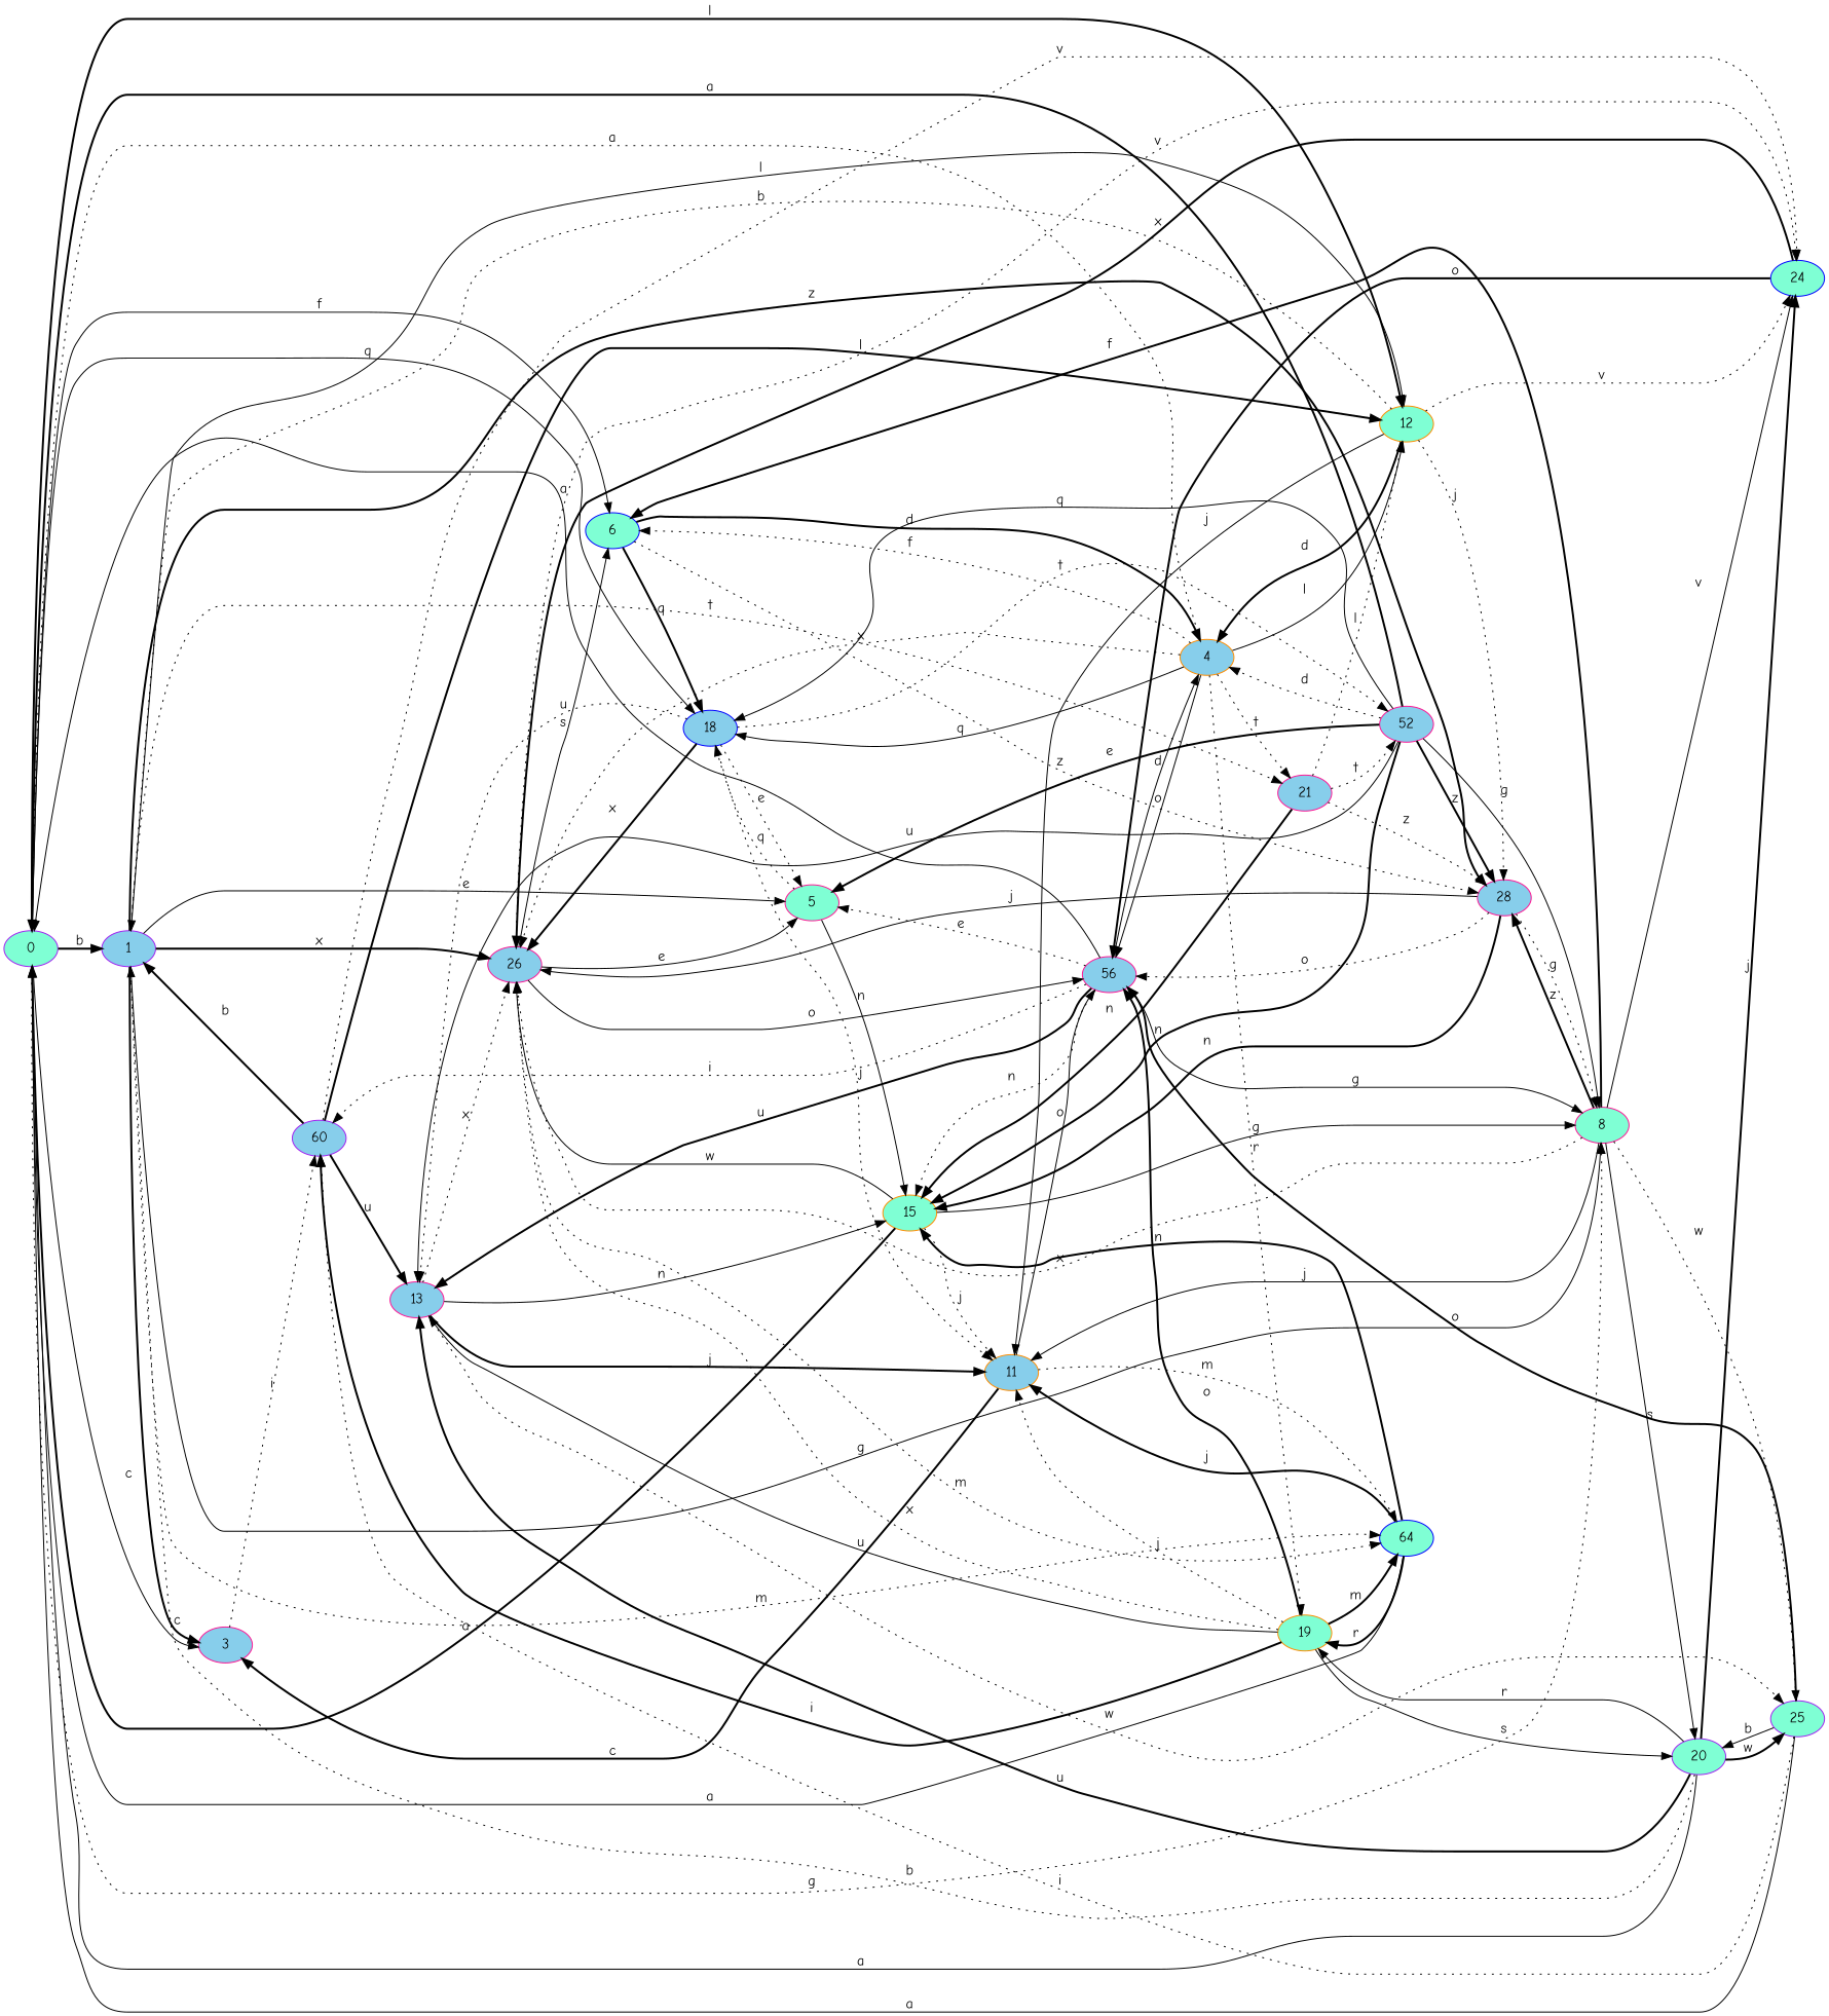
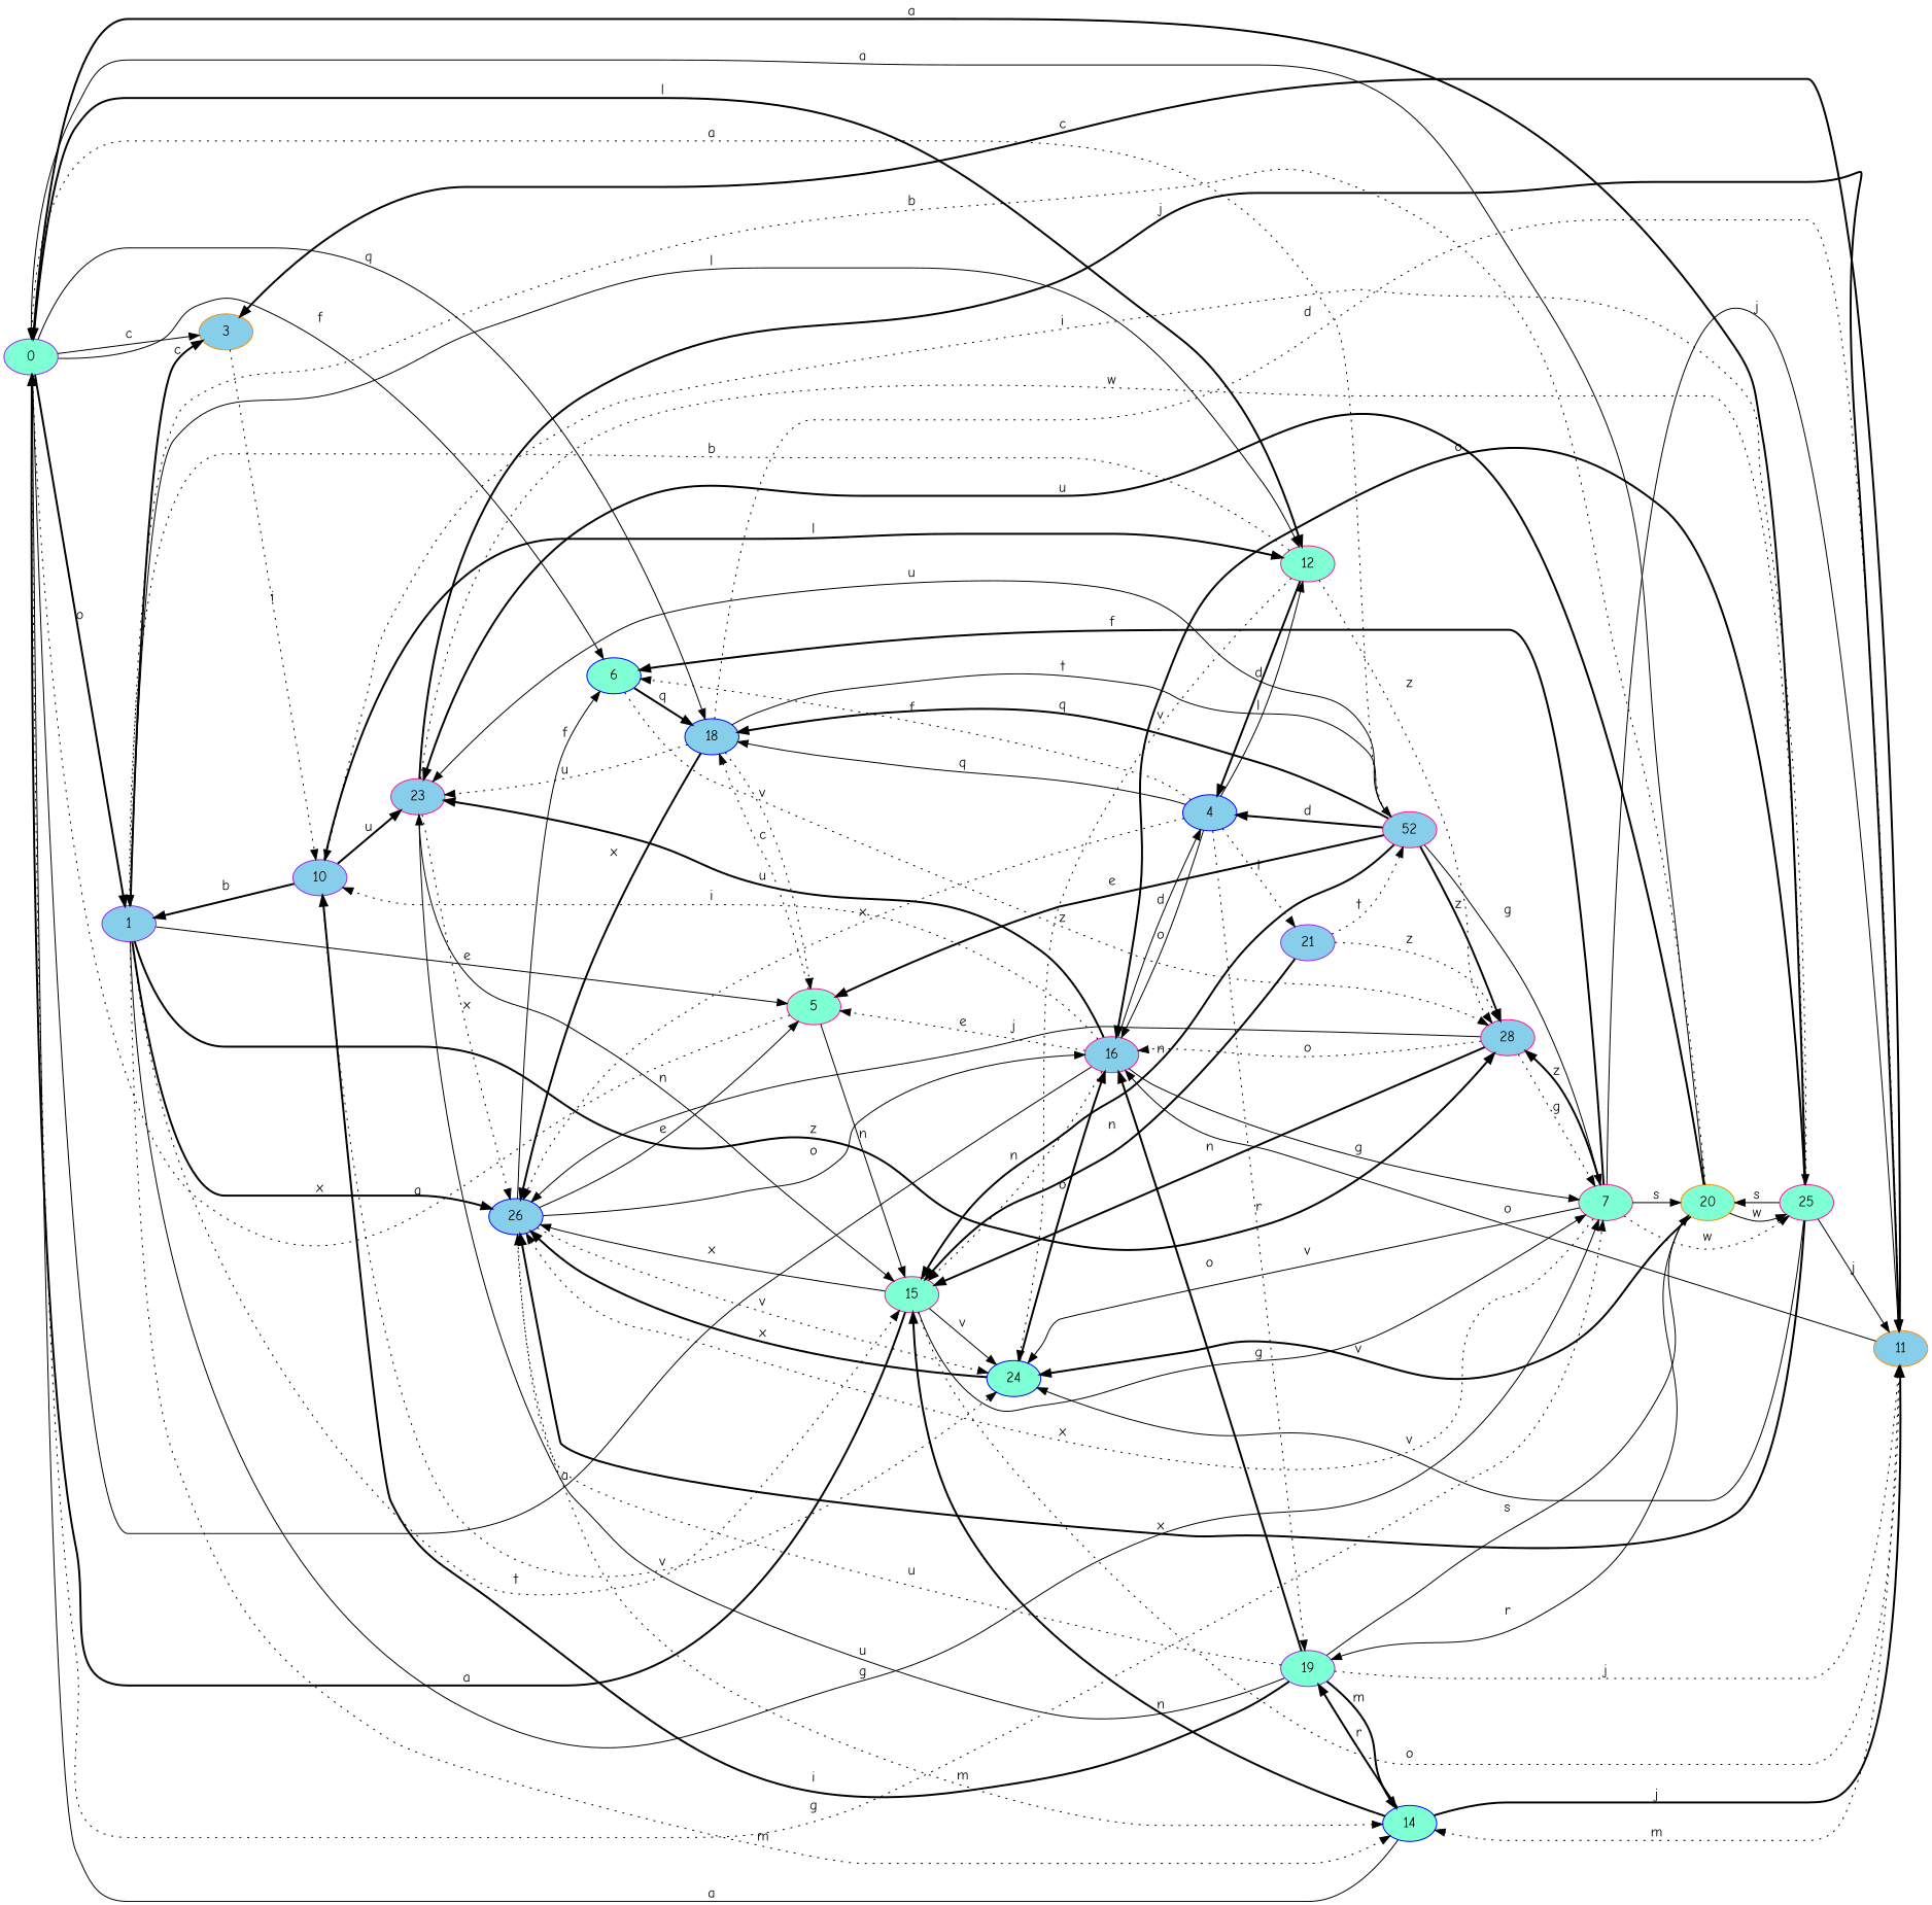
  strict digraph {
    fontname="Comic Neue"
    rankdir=LR
    node [color=purple fillcolor=skyblue fontname="Comic Neue" style=filled]
    edge [fontname="Comic Neue" style=bold]
    0 [fillcolor=aquamarine]
    1
-   3 [color=deeppink]
+   3 [color=darkorange]
    6 [color=blue fillcolor=aquamarine]
-   8 [color=deeppink fillcolor=aquamarine]
-   12 [color=darkorange fillcolor=aquamarine]
+   8 [color=deeppink fillcolor=aquamarine label=7]
+   12 [color=deeppink fillcolor=aquamarine]
    18 [color=blue]
    5 [color=deeppink fillcolor=aquamarine]
-   14 [color=blue fillcolor=aquamarine label=64]
-   21 [color=deeppink]
-   26 [color=deeppink]
+   14 [color=blue fillcolor=aquamarine]
+   21
+   26 [color=blue]
    28 [color=deeppink]
-   10 [label=60]
-   4 [color=darkorange]
+   10
+   4 [color=blue]
    11 [color=darkorange]
-   20 [fillcolor=aquamarine]
+   20 [color=darkorange fillcolor=aquamarine]
    24 [color=blue fillcolor=aquamarine]
-   25 [fillcolor=aquamarine]
-   23 [color=deeppink label=13]
+   25 [color=deeppink fillcolor=aquamarine]
+   23 [color=deeppink]
    n20 [color=deeppink label=52]
-   15 [color=darkorange fillcolor=aquamarine]
-   19 [color=darkorange fillcolor=aquamarine]
-   16 [color=deeppink label=56]
-   0 -> 1 [label=b]
+   15 [color=deeppink fillcolor=aquamarine]
+   19 [fillcolor=aquamarine]
+   16 [color=deeppink]
+   0 -> 1 [label=o]
    0 -> 3 [label=c style=solid]
    0 -> 6 [label=f style=solid]
    0 -> 8 [label=g style=dotted]
    0 -> 12 [label=l]
    0 -> 18 [label=q style=solid]
    1 -> 3 [label=c]
    1 -> 8 [label=g style=solid]
    1 -> 12 [label=l style=solid]
    1 -> 5 [label=e style=solid]
    1 -> 14 [label=m style=dotted]
-   1 -> 21 [label=t style=dotted]
+   1 -> 15 [label=t style=dotted]
    1 -> 26 [label=x]
    1 -> 28 [label=z]
    3 -> 10 [label=i style=dotted]
    6 -> 18 [label=q]
    6 -> 28 [label=z style=dotted]
-   6 -> 4 [label=d]
    8 -> 6 [label=f]
    8 -> 26 [label=x style=dotted]
    8 -> 28 [label=z]
    8 -> 11 [label=j style=solid]
    8 -> 20 [label=s style=solid]
    8 -> 24 [label=v style=solid]
    8 -> 25 [label=w style=dotted]
    12 -> 1 [label=b style=dotted]
-   12 -> 28 [label=j style=dotted]
+   12 -> 28 [label=z style=dotted]
    12 -> 4 [label=d]
    12 -> 24 [label=v style=dotted]
-   18 -> 5 [label=e style=dotted]
+   18 -> 5 [label=v style=dotted]
    18 -> 26 [label=x]
-   18 -> 11 [label=j style=dotted]
+   18 -> 11 [label=d style=dotted]
    18 -> 23 [label=u style=dotted]
-   18 -> n20 [label=t style=dotted]
-   5 -> 18 [label=q style=dotted]
+   18 -> n20 [label=t style=solid]
+   5 -> 18 [label=c style=dotted]
    5 -> 15 [label=n style=solid]
    14 -> 0 [label=a style=solid]
    14 -> 11 [label=j]
    14 -> 15 [label=n]
    14 -> 19 [label=r]
-   21 -> 12 [label=l style=dotted]
    21 -> 28 [label=z style=dotted]
    21 -> n20 [label=t style=dotted]
    21 -> 15 [label=n]
-   26 -> 6 [label=s style=solid]
+   26 -> 6 [label=f style=solid]
    26 -> 5 [label=e style=solid]
    26 -> 14 [label=m style=dotted]
    26 -> 24 [label=v style=dotted]
    26 -> 16 [label=o style=solid]
    28 -> 8 [label=g style=dotted]
    28 -> 26 [label=j style=solid]
    28 -> 15 [label=n]
    28 -> 16 [label=o style=dotted]
    10 -> 1 [label=b]
    10 -> 12 [label=l]
    10 -> 24 [label=v style=dotted]
    10 -> 23 [label=u]
-   4 -> 0 [label=a style=dotted]
+   5 -> 0 [label=a style=dotted]
    4 -> 6 [label=f style=dotted]
    4 -> 12 [label=l style=solid]
    4 -> 18 [label=q style=solid]
    4 -> 21 [label=t style=dotted]
    4 -> 26 [label=x style=dotted]
    4 -> 19 [label=r style=dotted]
    4 -> 16 [label=o style=solid]
    11 -> 3 [label=c]
    11 -> 14 [label=m style=dotted]
    11 -> 16 [label=o style=solid]
    20 -> 0 [label=a style=solid]
    20 -> 1 [label=b style=dotted]
-   20 -> 24 [label=j]
-   20 -> 25 [label=w]
+   20 -> 24 [label=v]
+   20 -> 25 [label=w style=solid]
    20 -> 23 [label=u]
    20 -> 19 [label=r style=solid]
    24 -> 26 [label=x]
    24 -> 16 [label=o]
-   25 -> 0 [label=a style=solid]
+   25 -> 0 [label=a]
+   25 -> 26 [label=x]
    25 -> 10 [label=i style=dotted]
-   12 -> 11 [label=j style=solid]
-   25 -> 20 [label=b style=solid]
+   25 -> 11 [label=j style=solid]
+   25 -> 20 [label=s style=solid]
+   25 -> 24 [label=v style=solid]
    25 -> 16 [label=o]
    23 -> 26 [label=x style=dotted]
    23 -> 11 [label=j]
    23 -> 25 [label=w style=dotted]
    23 -> 15 [label=n style=solid]
-   n20 -> 0 [label=a]
+   n20 -> 0 [label=a style=dotted]
    n20 -> 8 [label=g style=solid]
-   n20 -> 18 [label=q style=solid]
+   n20 -> 18 [label=q]
    n20 -> 5 [label=e]
    n20 -> 28 [label=z]
-   n20 -> 4 [label=d style=dotted]
+   n20 -> 4 [label=d]
    n20 -> 23 [label=u style=solid]
    n20 -> 15 [label=n]
    15 -> 0 [label=a]
    15 -> 8 [label=g style=solid]
-   15 -> 26 [label=w style=solid]
-   15 -> 11 [label=j style=dotted]
+   15 -> 26 [label=x style=solid]
+   15 -> 11 [label=o style=dotted]
+   15 -> 24 [label=v style=solid]
    19 -> 14 [label=m]
-   19 -> 26 [label=x style=dotted]
+   19 -> 26 [label=u style=dotted]
    19 -> 10 [label=i]
    19 -> 11 [label=j style=dotted]
    19 -> 20 [label=s style=solid]
    19 -> 23 [label=u style=solid]
    19 -> 16 [label=o]
    16 -> 0 [label=a style=solid]
    16 -> 8 [label=g style=solid]
    16 -> 5 [label=e style=dotted]
    16 -> 10 [label=i style=dotted]
    16 -> 4 [label=d style=solid]
    16 -> 23 [label=u]
    16 -> 15 [label=n style=dotted]
  }
